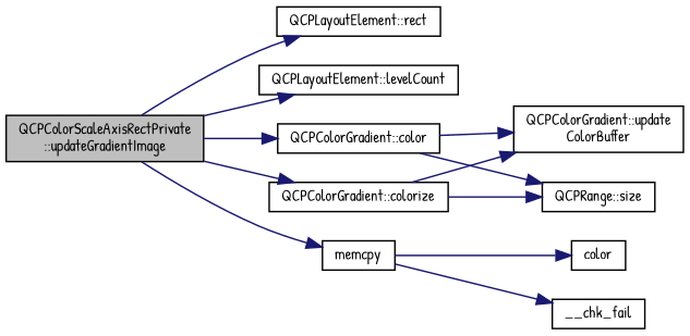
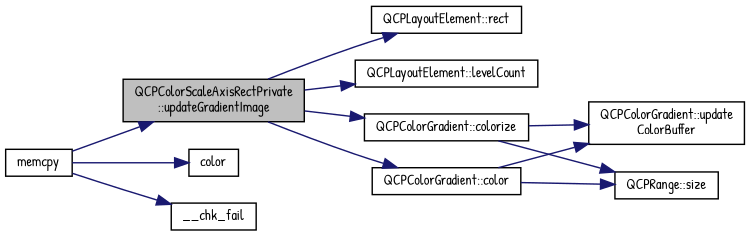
  digraph {
    fontname="Patrick Hand"
    rankdir=LR
    node [color=black fillcolor=white fontname="Patrick Hand" fontsize=10 shape=record style=filled]
    edge [color=midnightblue fontname="Patrick Hand" fontsize=10 labelfontname=Helvetica labelfontsize=10 style=solid]
    n1 [fillcolor=grey75 fontcolor=black height=0.2 label="QCPColorScaleAxisRectPrivate\l::updateGradientImage" width=0.4]
    n2 [height=0.2 label="QCPLayoutElement::rect" width=0.4]
    n3 [height=0.2 label="QCPLayoutElement::levelCount" width=0.4]
    n4 [height=0.2 label="QCPColorGradient::colorize" width=0.4]
    n5 [height=0.2 label=memcpy width=0.4]
    n6 [height=0.2 label="QCPColorGradient::color" width=0.4]
    n7 [height=0.2 label="QCPColorGradient::update\lColorBuffer" width=0.4]
    n8 [height=0.2 label="QCPRange::size" width=0.4]
    n9 [height=0.2 label=color width=0.4]
    n10 [height=0.2 label=__chk_fail width=0.4]
    n1 -> n2
    n1 -> n3
    n1 -> n4
-   n1 -> n5
+   n5 -> n1
    n1 -> n6
    n4 -> n7
    n4 -> n8
    n5 -> n9
    n5 -> n10
    n6 -> n7
    n6 -> n8
  }
